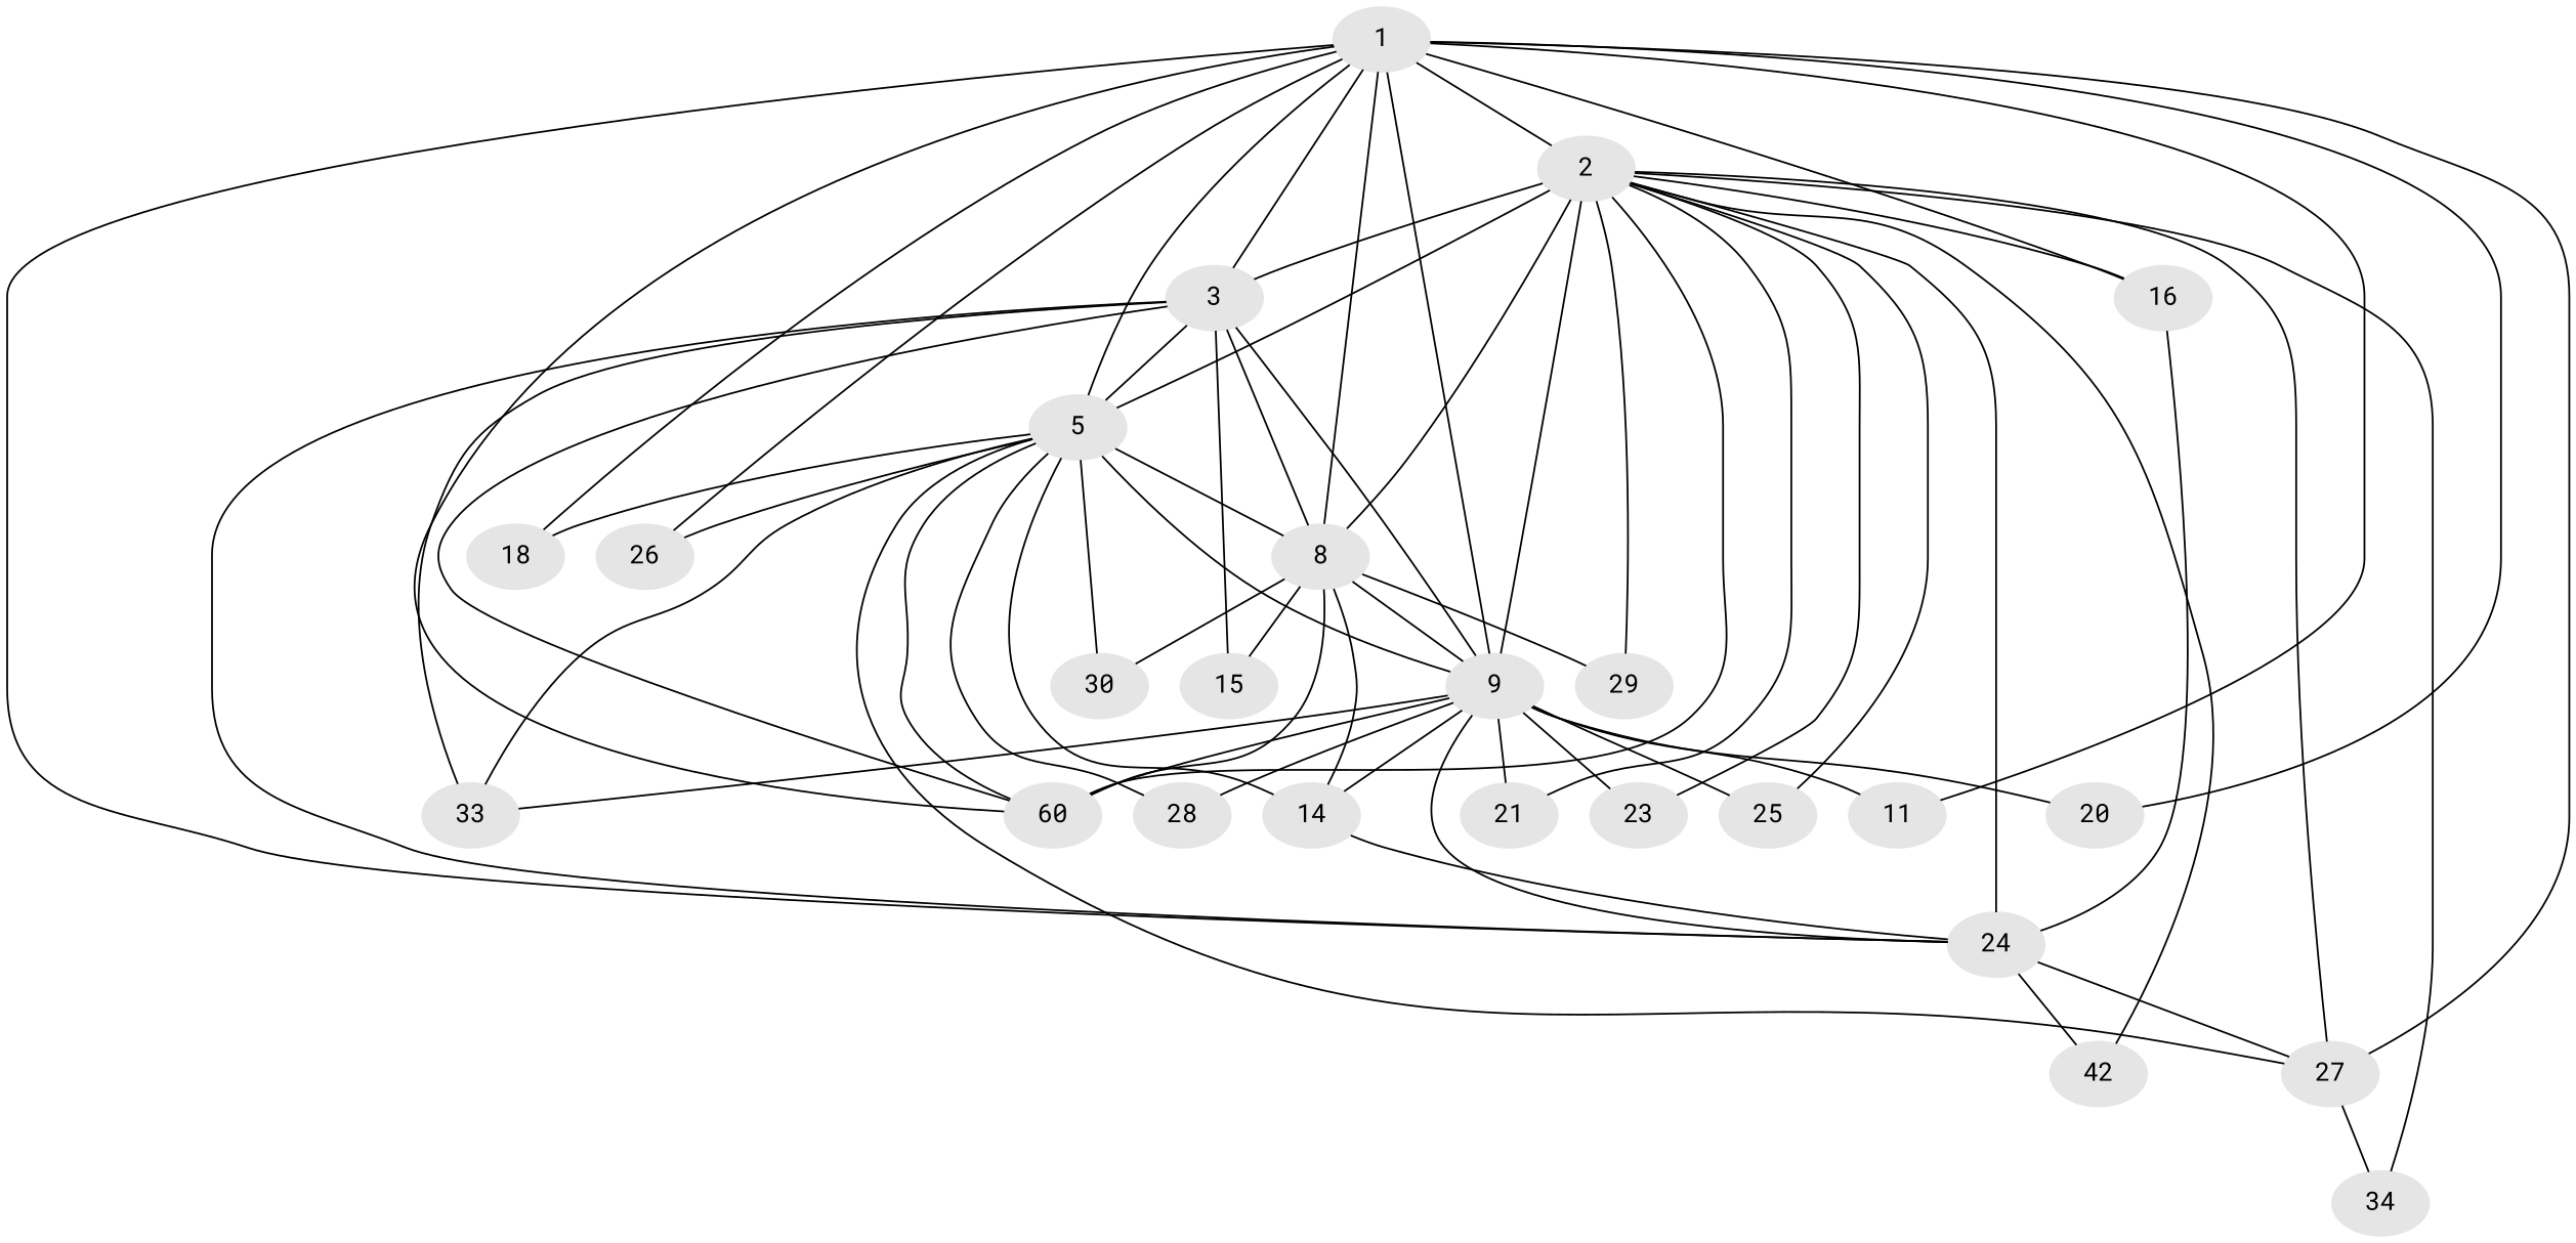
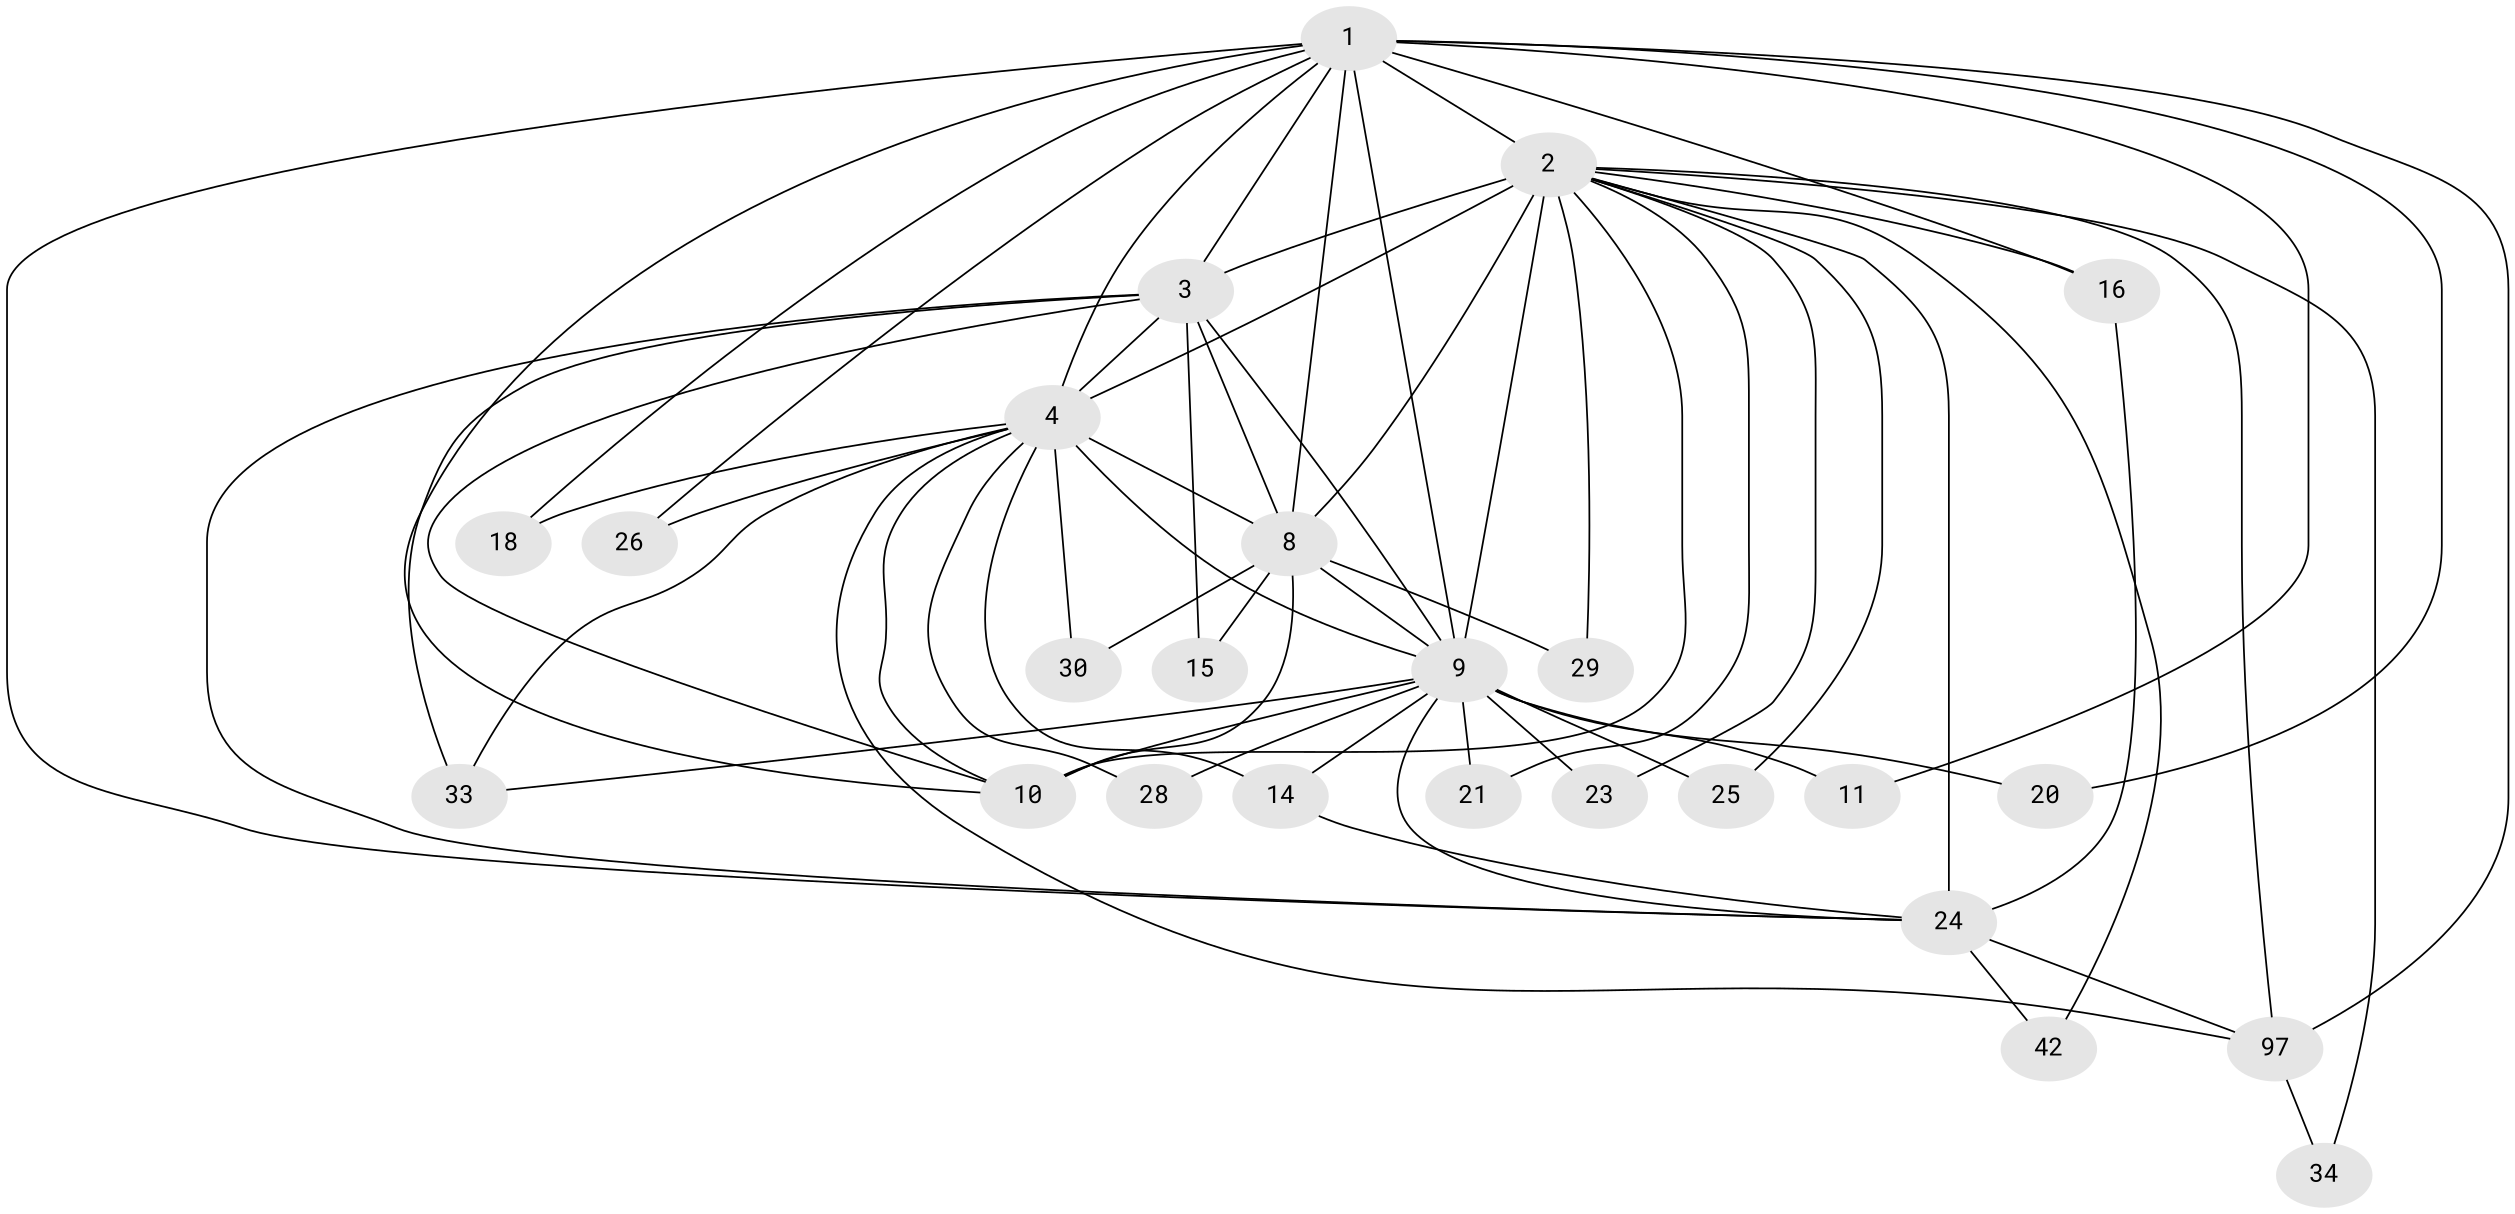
  graph {
    fontname="Roboto Mono"
    node [color=gray90 fontname="Roboto Mono" style=filled]
    edge [fontname="Roboto Mono"]
    2 [super="+22+6+17+4"]
    3 [super="+7"]
-   5 [super="+13+29"]
+   5 [super="+13+29" label=4]
    8
    9 [super="+12"]
-   10 [label=60]
+   10
    16 [super="+36+38"]
    24 [super="+35+41+37+40"]
-   27 [super="+31"]
+   27 [super="+31" label=97]
    n10 [label=29]
    21
    23
    25
    34
    42
    1
    11
    18
    20
    26
    15 [super="+47"]
    33 [super="+46"]
    14 [super="+39"]
    28
    30 [super="+32"]
    2 -- 3 [weight=8]
    2 -- 5 [weight=4]
    2 -- 8 [weight=4]
    2 -- 9 [weight=4]
    2 -- 10 [weight=3]
    2 -- 16 [weight=2]
    2 -- 24 [weight=4]
    2 -- 27
    2 -- n10
    2 -- 21
    2 -- 23
    2 -- 25
    2 -- 34
    2 -- 42
    3 -- 5 [weight=3]
    3 -- 8 [weight=2]
    3 -- 9 [weight=2]
    3 -- 10 [weight=2]
    3 -- 24
    3 -- 15
    3 -- 33
    5 -- 8
    5 -- 9
    5 -- 10
    5 -- 27
    5 -- 18
    5 -- 26
    5 -- 33
    5 -- 14
    5 -- 28
    5 -- 30
    8 -- 9
    8 -- 10
    8 -- n10
    8 -- 15 [weight=2]
-   8 -- 14
    8 -- 30 [weight=2]
    9 -- 10
    9 -- 24
    9 -- 21
    9 -- 23
    9 -- 25
    9 -- 11
    9 -- 20
    9 -- 33
    9 -- 14
    9 -- 28
    16 -- 24
    24 -- 27
    24 -- 42
    27 -- 34
    1 -- 2 [weight=3]
    1 -- 3 [weight=2]
    1 -- 5 [weight=2]
    1 -- 8
    1 -- 9
    1 -- 10
    1 -- 16
    1 -- 24
    1 -- 27
    1 -- 11
    1 -- 18
    1 -- 20
    1 -- 26
    14 -- 24
  }
